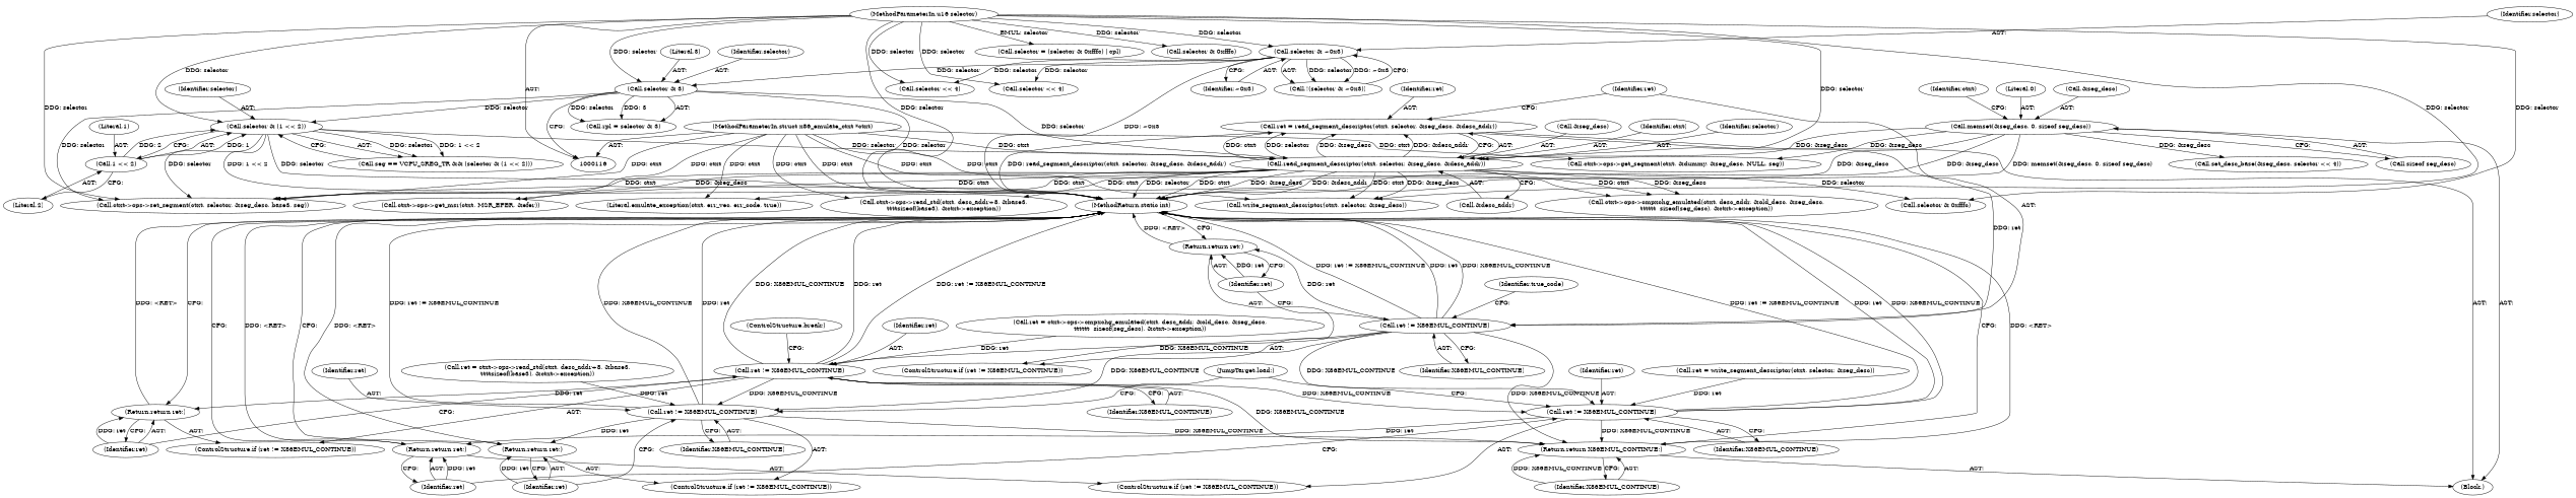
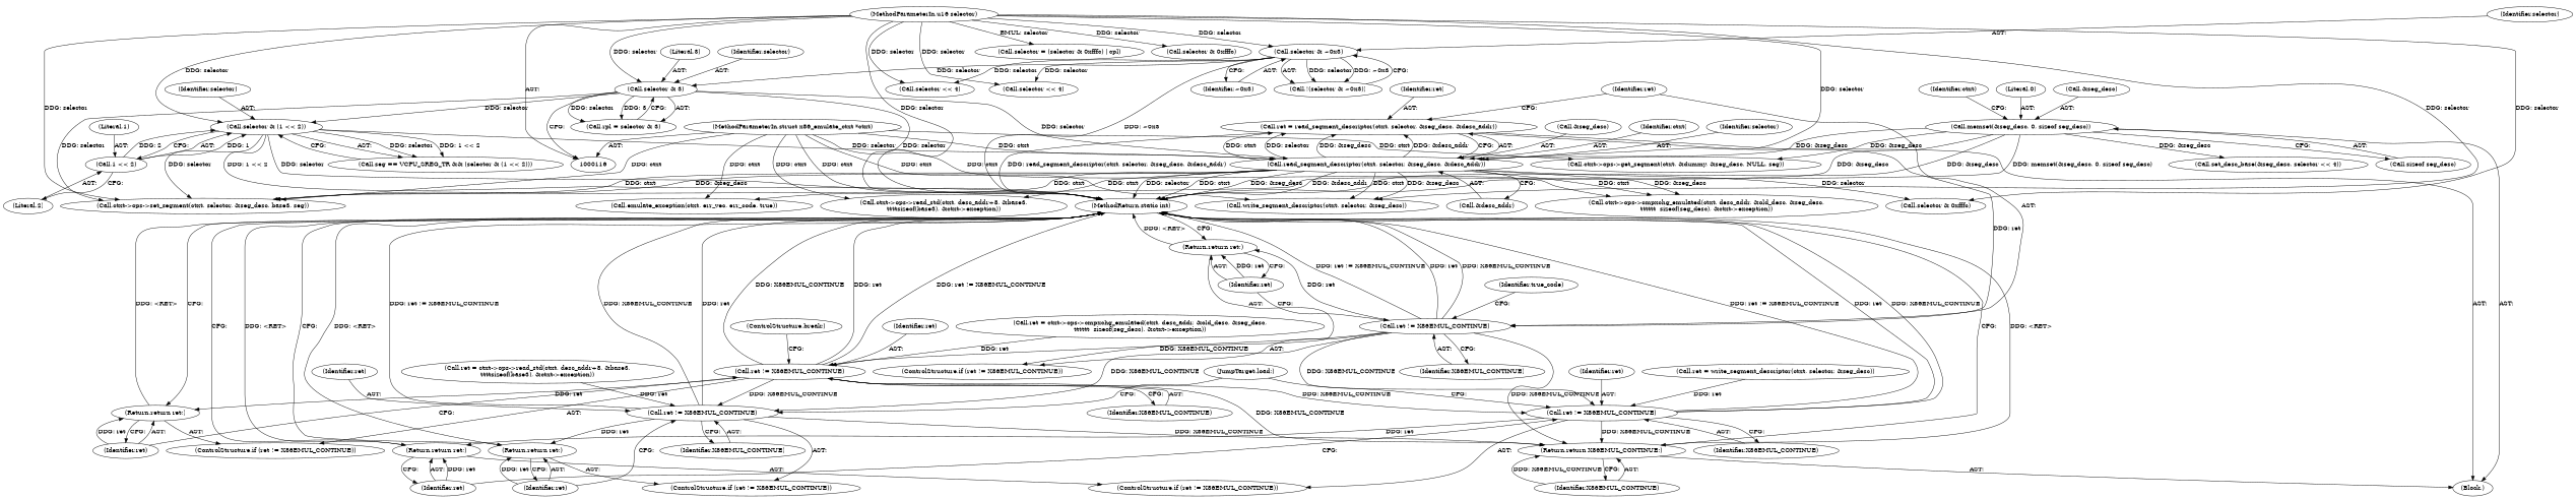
  digraph {
    n1 [label="(Call,ret = read_segment_descriptor(ctxt, selector, &seg_desc, &desc_addr))"]
    n2 [label="(Call,read_segment_descriptor(ctxt, selector, &seg_desc, &desc_addr))"]
    n3 [label="(Call,ret != X86EMUL_CONTINUE)"]
    n4 [label="(MethodReturn,static int)"]
    n5 [label="(Block,)"]
-   n6 [label="(Call,ctxt->ops->get_msr(ctxt, MSR_EFER, &efer))"]
-   n7 [label="(Literal,emulate_exception(ctxt, err_vec, err_code, true))"]
+   n7 [label="(Call,emulate_exception(ctxt, err_vec, err_code, true))"]
    n8 [label="(Call,&desc_addr)"]
    n9 [label="(Call,ctxt->ops->set_segment(ctxt, selector, &seg_desc, base3, seg))"]
    n10 [label="(Call,selector & 0xfffc)"]
    n11 [label="(Call,write_segment_descriptor(ctxt, selector, &seg_desc))"]
    n12 [label="(Call,ctxt->ops->cmpxchg_emulated(ctxt, desc_addr, &old_desc, &seg_desc,\n\t\t\t\t\t\t  sizeof(seg_desc), &ctxt->exception))"]
    n13 [label="(Call,ctxt->ops->read_std(ctxt, desc_addr+8, &base3,\n\t\t\t\tsizeof(base3), &ctxt->exception))"]
    n14 [label="(Return,return ret;)"]
    n15 [label="(Call,ret != X86EMUL_CONTINUE)"]
    n16 [label="(Call,ret != X86EMUL_CONTINUE)"]
    n17 [label="(Return,return X86EMUL_CONTINUE;)"]
    n18 [label="(Call,ret != X86EMUL_CONTINUE)"]
    n19 [label="(ControlStructure,if (ret != X86EMUL_CONTINUE))"]
    n20 [label="(Identifier,X86EMUL_CONTINUE)"]
    n21 [label="(Return,return ret;)"]
    n22 [label="(Return,return ret;)"]
    n23 [label="(Return,return ret;)"]
    n24 [label="(MethodParameterIn,struct x86_emulate_ctxt *ctxt)"]
    n25 [label="(Call,ctxt->ops->get_segment(ctxt, &dummy, &seg_desc, NULL, seg))"]
    1000116
    n27 [label="(Call,selector & (1 << 2))"]
    n28 [label="(Call,1 << 2)"]
    n29 [label="(Call,seg == VCPU_SREG_TR && (selector & (1 << 2)))"]
    n30 [label="(Literal,2)"]
    n31 [label="(Call,selector & 3)"]
    n32 [label="(Call,rpl = selector & 3)"]
    n33 [label="(Literal,3)"]
    n34 [label="(Call,selector & ~0x3)"]
    n35 [label="(Call,selector << 4)"]
    n36 [label="(Call,selector << 4)"]
    n37 [label="(Identifier,~0x3)"]
    n38 [label="(Call,!(selector & ~0x3))"]
    n39 [label="(MethodParameterIn,u16 selector)"]
    n40 [label="(Call,selector = (selector & 0xfffc) | cpl)"]
    n41 [label="(Call,selector & 0xfffc)"]
    n42 [label="(Call,memset(&seg_desc, 0, sizeof seg_desc))"]
    n43 [label="(Call,set_desc_base(&seg_desc, selector << 4))"]
    n44 [label="(Call,sizeof seg_desc)"]
    n45 [label="(Identifier,ret)"]
    n46 [label="(Identifier,X86EMUL_CONTINUE)"]
    n47 [label="(ControlStructure,if (ret != X86EMUL_CONTINUE))"]
    n48 [label="(ControlStructure,if (ret != X86EMUL_CONTINUE))"]
    n49 [label="(Identifier,X86EMUL_CONTINUE)"]
    n50 [label="(Identifier,X86EMUL_CONTINUE)"]
    n51 [label="(ControlStructure,if (ret != X86EMUL_CONTINUE))"]
    n52 [label="(Identifier,X86EMUL_CONTINUE)"]
    n53 [label="(Identifier,ret)"]
    n54 [label="(Identifier,ret)"]
    n55 [label="(Identifier,ret)"]
    n56 [label="(Call,&seg_desc)"]
    n57 [label="(Identifier,ret)"]
    n58 [label="(Identifier,ret)"]
    n59 [label="(Call,&seg_desc)"]
    n60 [label="(Identifier,ctxt)"]
    n61 [label="(Identifier,selector)"]
    n62 [label="(Identifier,ret)"]
    n63 [label="(Identifier,ret)"]
    n64 [label="(Identifier,true_code)"]
    n65 [label="(Identifier,ret)"]
    n66 [label="(Call,ret = ctxt->ops->cmpxchg_emulated(ctxt, desc_addr, &old_desc, &seg_desc,\n\t\t\t\t\t\t  sizeof(seg_desc), &ctxt->exception))"]
    n67 [label="(Identifier,ctxt)"]
    n68 [label="(JumpTarget,load:)"]
    n69 [label="(Call,ret = ctxt->ops->read_std(ctxt, desc_addr+8, &base3,\n\t\t\t\tsizeof(base3), &ctxt->exception))"]
    n70 [label="(Literal,1)"]
    n71 [label="(Identifier,selector)"]
    n72 [label="(Literal,0)"]
    n73 [label="(Call,ret = write_segment_descriptor(ctxt, selector, &seg_desc))"]
    n74 [label="(Identifier,selector)"]
    n75 [label="(Identifier,selector)"]
    n76 [label="(ControlStructure,break;)"]
    n1 -> n2 [label="CFG: "]
    n1 -> n3 [label="DDG: ret"]
    n1 -> n4 [label="DDG: read_segment_descriptor(ctxt, selector, &seg_desc, &desc_addr)"]
    n1 -> n5 [label="AST: "]
    n2 -> n1 [label="AST: "]
    n2 -> n1 [label="DDG: ctxt"]
    n2 -> n1 [label="DDG: selector"]
    n2 -> n1 [label="DDG: &seg_desc"]
    n2 -> n1 [label="DDG: &desc_addr"]
    n2 -> n4 [label="DDG: selector"]
    n2 -> n4 [label="DDG: ctxt"]
    n2 -> n4 [label="DDG: &seg_desc"]
    n2 -> n4 [label="DDG: &desc_addr"]
-   n2 -> n6 [label="DDG: ctxt"]
    n2 -> n7 [label="DDG: ctxt"]
    n2 -> n8 [label="CFG: "]
    n2 -> n9 [label="DDG: ctxt"]
    n2 -> n9 [label="DDG: &seg_desc"]
    n2 -> n10 [label="DDG: selector"]
    n2 -> n11 [label="DDG: ctxt"]
    n2 -> n11 [label="DDG: &seg_desc"]
    n2 -> n12 [label="DDG: ctxt"]
    n2 -> n12 [label="DDG: &seg_desc"]
    n2 -> n13 [label="DDG: ctxt"]
    n3 -> n4 [label="DDG: ret != X86EMUL_CONTINUE"]
    n3 -> n4 [label="DDG: ret"]
    n3 -> n4 [label="DDG: X86EMUL_CONTINUE"]
    n3 -> n14 [label="DDG: ret"]
    n3 -> n15 [label="DDG: X86EMUL_CONTINUE"]
    n3 -> n16 [label="DDG: X86EMUL_CONTINUE"]
    n3 -> n17 [label="DDG: X86EMUL_CONTINUE"]
    n3 -> n18 [label="DDG: X86EMUL_CONTINUE"]
    n3 -> n19 [label="AST: "]
    n3 -> n20 [label="CFG: "]
    n4 -> n14 [label="CFG: "]
    n4 -> n17 [label="CFG: "]
    n4 -> n21 [label="CFG: "]
    n4 -> n22 [label="CFG: "]
    n4 -> n23 [label="CFG: "]
    n8 -> n2 [label="AST: "]
    n14 -> n4 [label="DDG: <RET>"]
    n14 -> n19 [label="AST: "]
    n14 -> n45 [label="CFG: "]
    n15 -> n4 [label="DDG: X86EMUL_CONTINUE"]
    n15 -> n4 [label="DDG: ret"]
    n15 -> n4 [label="DDG: ret != X86EMUL_CONTINUE"]
    n15 -> n16 [label="DDG: X86EMUL_CONTINUE"]
    n15 -> n17 [label="DDG: X86EMUL_CONTINUE"]
    n15 -> n18 [label="DDG: X86EMUL_CONTINUE"]
    n15 -> n21 [label="DDG: ret"]
    n15 -> n46 [label="CFG: "]
    n15 -> n47 [label="AST: "]
    n16 -> n4 [label="DDG: ret"]
    n16 -> n4 [label="DDG: X86EMUL_CONTINUE"]
    n16 -> n4 [label="DDG: ret != X86EMUL_CONTINUE"]
    n16 -> n17 [label="DDG: X86EMUL_CONTINUE"]
    n16 -> n22 [label="DDG: ret"]
    n16 -> n48 [label="AST: "]
    n16 -> n49 [label="CFG: "]
    n17 -> n4 [label="DDG: <RET>"]
    n17 -> n5 [label="AST: "]
    n17 -> n50 [label="CFG: "]
    n18 -> n4 [label="DDG: X86EMUL_CONTINUE"]
    n18 -> n4 [label="DDG: ret"]
    n18 -> n4 [label="DDG: ret != X86EMUL_CONTINUE"]
    n18 -> n17 [label="DDG: X86EMUL_CONTINUE"]
    n18 -> n23 [label="DDG: ret"]
    n18 -> n51 [label="AST: "]
    n18 -> n52 [label="CFG: "]
    n20 -> n3 [label="AST: "]
    n21 -> n4 [label="DDG: <RET>"]
    n21 -> n47 [label="AST: "]
    n21 -> n53 [label="CFG: "]
    n22 -> n4 [label="DDG: <RET>"]
    n22 -> n48 [label="AST: "]
    n22 -> n54 [label="CFG: "]
    n23 -> n4 [label="DDG: <RET>"]
    n23 -> n51 [label="AST: "]
    n23 -> n55 [label="CFG: "]
    n24 -> n2 [label="DDG: ctxt"]
    n24 -> n4 [label="DDG: ctxt"]
-   n24 -> n6 [label="DDG: ctxt"]
    n24 -> n7 [label="DDG: ctxt"]
    n24 -> n9 [label="DDG: ctxt"]
    n24 -> n11 [label="DDG: ctxt"]
    n24 -> n12 [label="DDG: ctxt"]
    n24 -> n13 [label="DDG: ctxt"]
    n24 -> n25 [label="DDG: ctxt"]
    n24 -> 1000116 [label="AST: "]
    n27 -> n2 [label="DDG: selector"]
    n27 -> n4 [label="DDG: 1 << 2"]
    n27 -> n4 [label="DDG: selector"]
    n27 -> n9 [label="DDG: selector"]
    n27 -> n28 [label="CFG: "]
    n27 -> n29 [label="AST: "]
    n27 -> n29 [label="DDG: selector"]
    n27 -> n29 [label="DDG: 1 << 2"]
    n28 -> n27 [label="AST: "]
    n28 -> n27 [label="DDG: 1"]
    n28 -> n27 [label="DDG: 2"]
    n28 -> n30 [label="CFG: "]
    n29 -> n27 [label="CFG: "]
    n30 -> n28 [label="AST: "]
    n31 -> n2 [label="DDG: selector"]
    n31 -> n4 [label="DDG: selector"]
    n31 -> n9 [label="DDG: selector"]
    n31 -> 1000116 [label="CFG: "]
    n31 -> n27 [label="DDG: selector"]
    n31 -> n32 [label="AST: "]
    n31 -> n32 [label="DDG: selector"]
    n31 -> n32 [label="DDG: 3"]
+   n32 -> n31 [label="CFG: "]
    n33 -> n31 [label="AST: "]
    n34 -> n4 [label="DDG: ~0x3"]
    n34 -> n31 [label="DDG: selector"]
    n34 -> n35 [label="DDG: selector"]
    n34 -> n36 [label="DDG: selector"]
    n34 -> n37 [label="CFG: "]
    n34 -> n38 [label="AST: "]
    n34 -> n38 [label="DDG: selector"]
    n34 -> n38 [label="DDG: ~0x3"]
    n37 -> n34 [label="AST: "]
    n38 -> n34 [label="CFG: "]
    n39 -> n2 [label="DDG: selector"]
    n39 -> n4 [label="DDG: selector"]
    n39 -> n9 [label="DDG: selector"]
    n39 -> n10 [label="DDG: selector"]
    n39 -> n11 [label="DDG: selector"]
    n39 -> 1000116 [label="AST: "]
    n39 -> n27 [label="DDG: selector"]
    n39 -> n31 [label="DDG: selector"]
    n39 -> n34 [label="DDG: selector"]
    n39 -> n35 [label="DDG: selector"]
    n39 -> n36 [label="DDG: selector"]
    n39 -> n40 [label="EMUL: selector"]
    n39 -> n41 [label="DDG: selector"]
    n42 -> n2 [label="DDG: &seg_desc"]
    n42 -> n4 [label="DDG: &seg_desc"]
    n42 -> n4 [label="DDG: memset(&seg_desc, 0, sizeof seg_desc)"]
    n42 -> n5 [label="AST: "]
    n42 -> n9 [label="DDG: &seg_desc"]
    n42 -> n25 [label="DDG: &seg_desc"]
    n42 -> n43 [label="DDG: &seg_desc"]
    n42 -> n44 [label="CFG: "]
    n44 -> n42 [label="AST: "]
    n45 -> n3 [label="CFG: "]
    n45 -> n14 [label="AST: "]
    n45 -> n14 [label="DDG: ret"]
    n46 -> n15 [label="AST: "]
    n49 -> n16 [label="AST: "]
    n50 -> n17 [label="AST: "]
    n50 -> n17 [label="DDG: X86EMUL_CONTINUE"]
    n52 -> n18 [label="AST: "]
    n53 -> n15 [label="CFG: "]
    n53 -> n21 [label="AST: "]
    n53 -> n21 [label="DDG: ret"]
    n54 -> n16 [label="CFG: "]
    n54 -> n22 [label="AST: "]
    n54 -> n22 [label="DDG: ret"]
    n55 -> n18 [label="CFG: "]
    n55 -> n23 [label="AST: "]
    n55 -> n23 [label="DDG: ret"]
    n56 -> n2 [label="AST: "]
    n57 -> n18 [label="AST: "]
    n58 -> n1 [label="AST: "]
    n59 -> n42 [label="AST: "]
    n60 -> n2 [label="AST: "]
    n61 -> n31 [label="AST: "]
    n62 -> n16 [label="AST: "]
    n63 -> n15 [label="AST: "]
    n64 -> n3 [label="CFG: "]
    n65 -> n1 [label="CFG: "]
    n65 -> n3 [label="AST: "]
    n66 -> n15 [label="DDG: ret"]
    n67 -> n42 [label="CFG: "]
    n68 -> n16 [label="CFG: "]
    n68 -> n18 [label="CFG: "]
    n69 -> n18 [label="DDG: ret"]
    n70 -> n28 [label="AST: "]
    n71 -> n34 [label="AST: "]
    n72 -> n42 [label="AST: "]
    n73 -> n16 [label="DDG: ret"]
    n74 -> n27 [label="AST: "]
    n75 -> n2 [label="AST: "]
    n76 -> n15 [label="CFG: "]
  }
